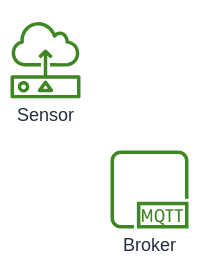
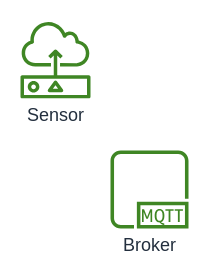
  <mxCell id="0" />
  <mxCell id="1" parent="0" />
  <mxCell id="2" value="Broker" style="sketch=0;outlineConnect=0;fontColor=#232F3E;gradientColor=none;fillColor=#3F8624;strokeColor=none;dashed=0;verticalLabelPosition=bottom;verticalAlign=top;align=center;html=1;fontSize=18;fontStyle=0;aspect=fixed;pointerEvents=1;shape=mxgraph.aws4.mqtt_protocol;" vertex="1" parent="1"><mxGeometry x="110" y="150" width="78" height="78" as="geometry" /></mxCell>
- <mxCell id="3" value="Sensor" style="sketch=0;outlineConnect=0;fontColor=#232F3E;gradientColor=none;fillColor=#3F8624;strokeColor=none;dashed=0;verticalLabelPosition=bottom;verticalAlign=top;align=center;html=1;fontSize=18;fontStyle=0;aspect=fixed;pointerEvents=1;shape=mxgraph.aws4.sensor;" vertex="1" parent="1"><mxGeometry x="10" y="20" width="70" height="78" as="geometry" /></mxCell>
+ <mxCell id="3" value="Sensor" style="sketch=0;outlineConnect=0;fontColor=#232F3E;gradientColor=none;fillColor=#3F8624;strokeColor=none;dashed=0;verticalLabelPosition=bottom;verticalAlign=top;align=center;html=1;fontSize=18;fontStyle=0;aspect=fixed;pointerEvents=1;shape=mxgraph.aws4.sensor;" vertex="1" parent="1"><mxGeometry x="20" y="20" width="70" height="78" as="geometry" /></mxCell>
